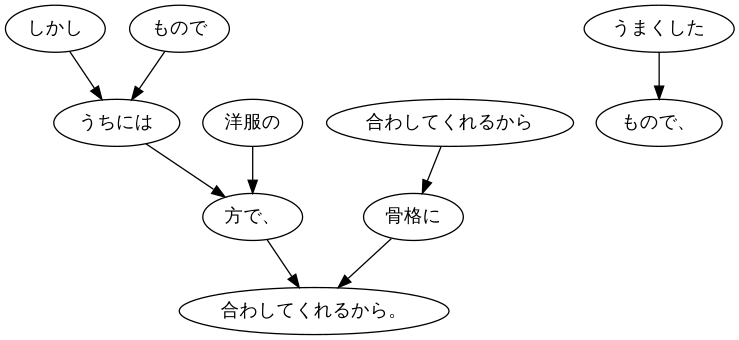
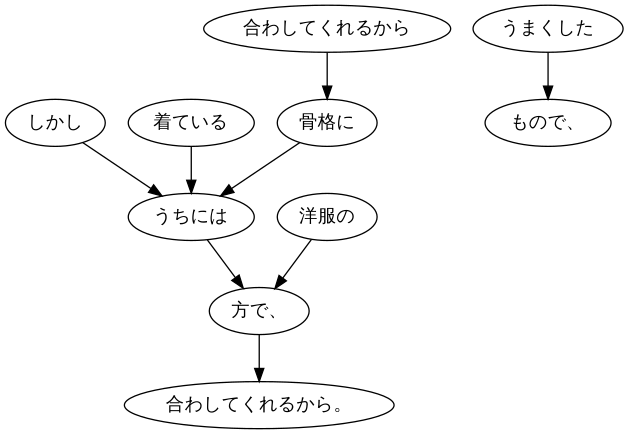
  digraph {
    n1 [label="しかし"]
    n2 [label="うちには"]
    n3 [label="合わしてくれるから。"]
    n4 [label="もので、"]
    n5 [label="うまくした"]
    n6 [label="方で、"]
-   n7 [label="もので"]
+   n7 [label="着ている"]
    n8 [label="洋服の"]
    n9 [label="合わしてくれるから"]
    n10 [label="骨格に"]
    n1 -> n2
    n2 -> n6
    n5 -> n4
    n6 -> n3
    n7 -> n2
    n8 -> n6
    n9 -> n10
-   n10 -> n3
+   n10 -> n2
  }
